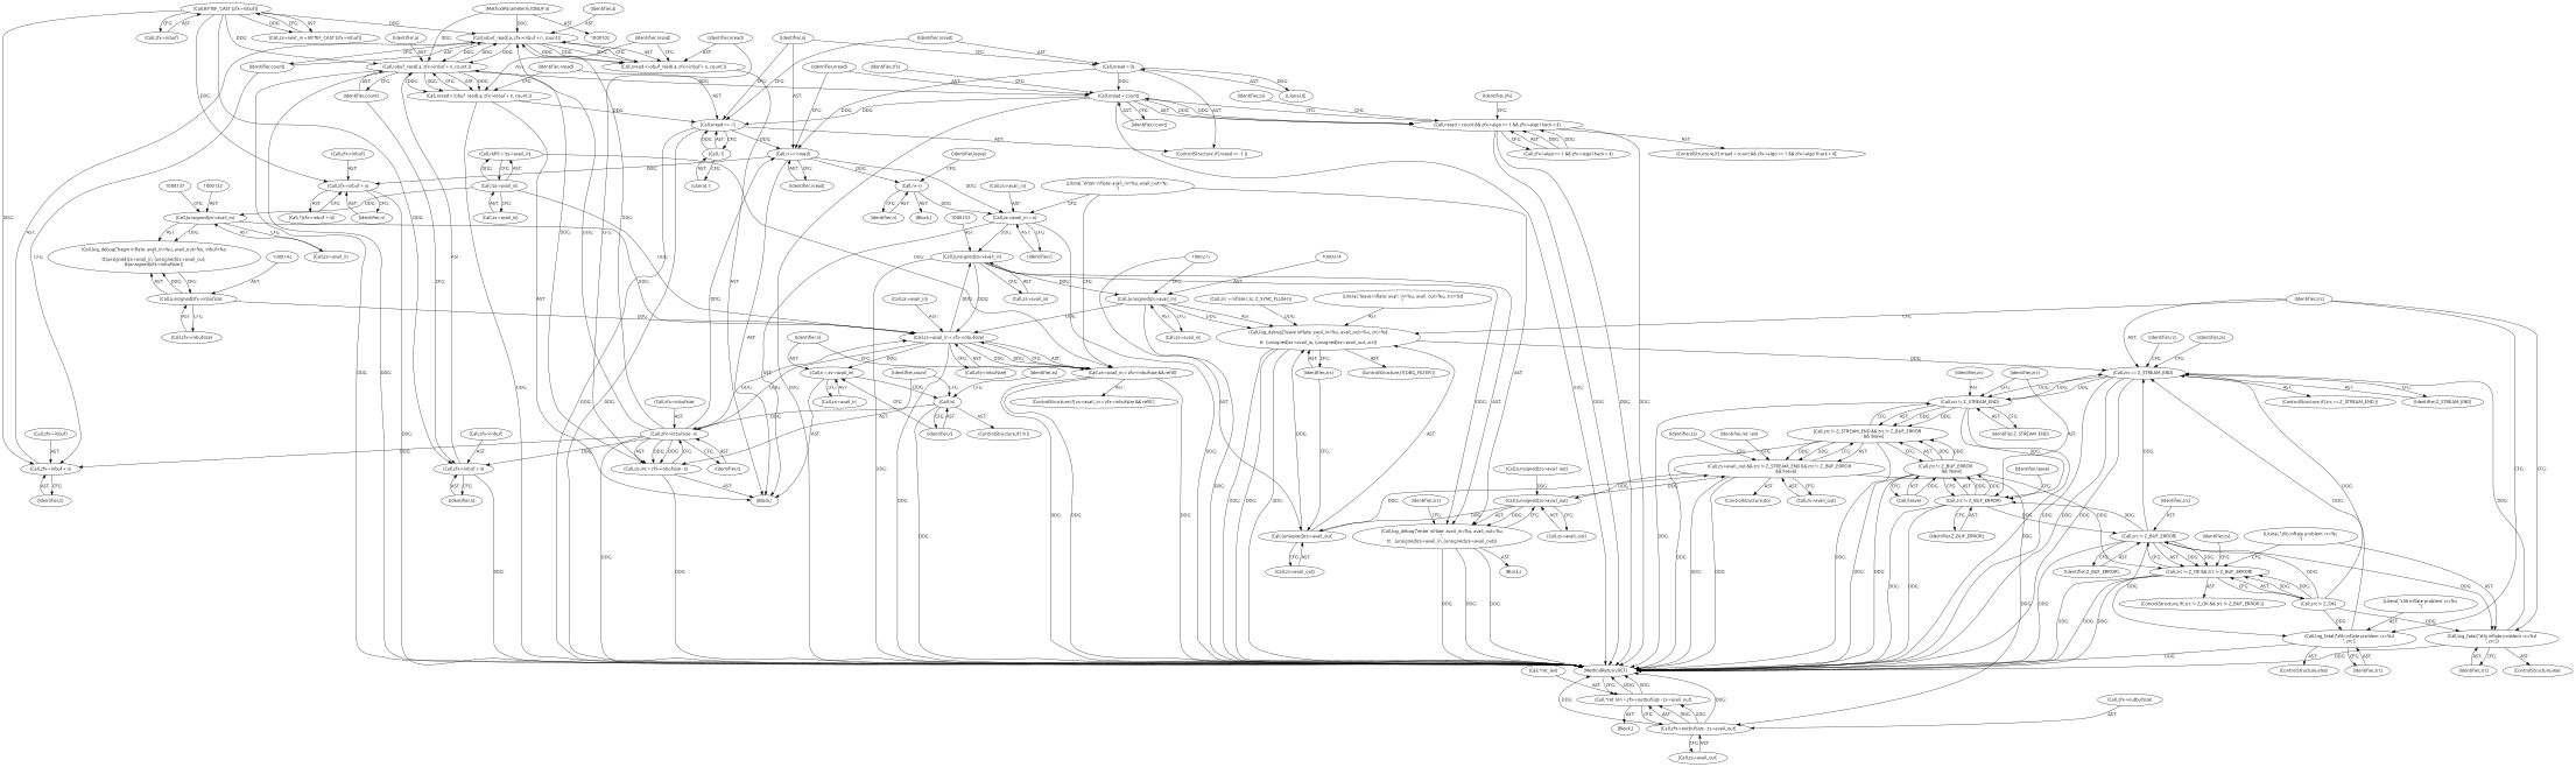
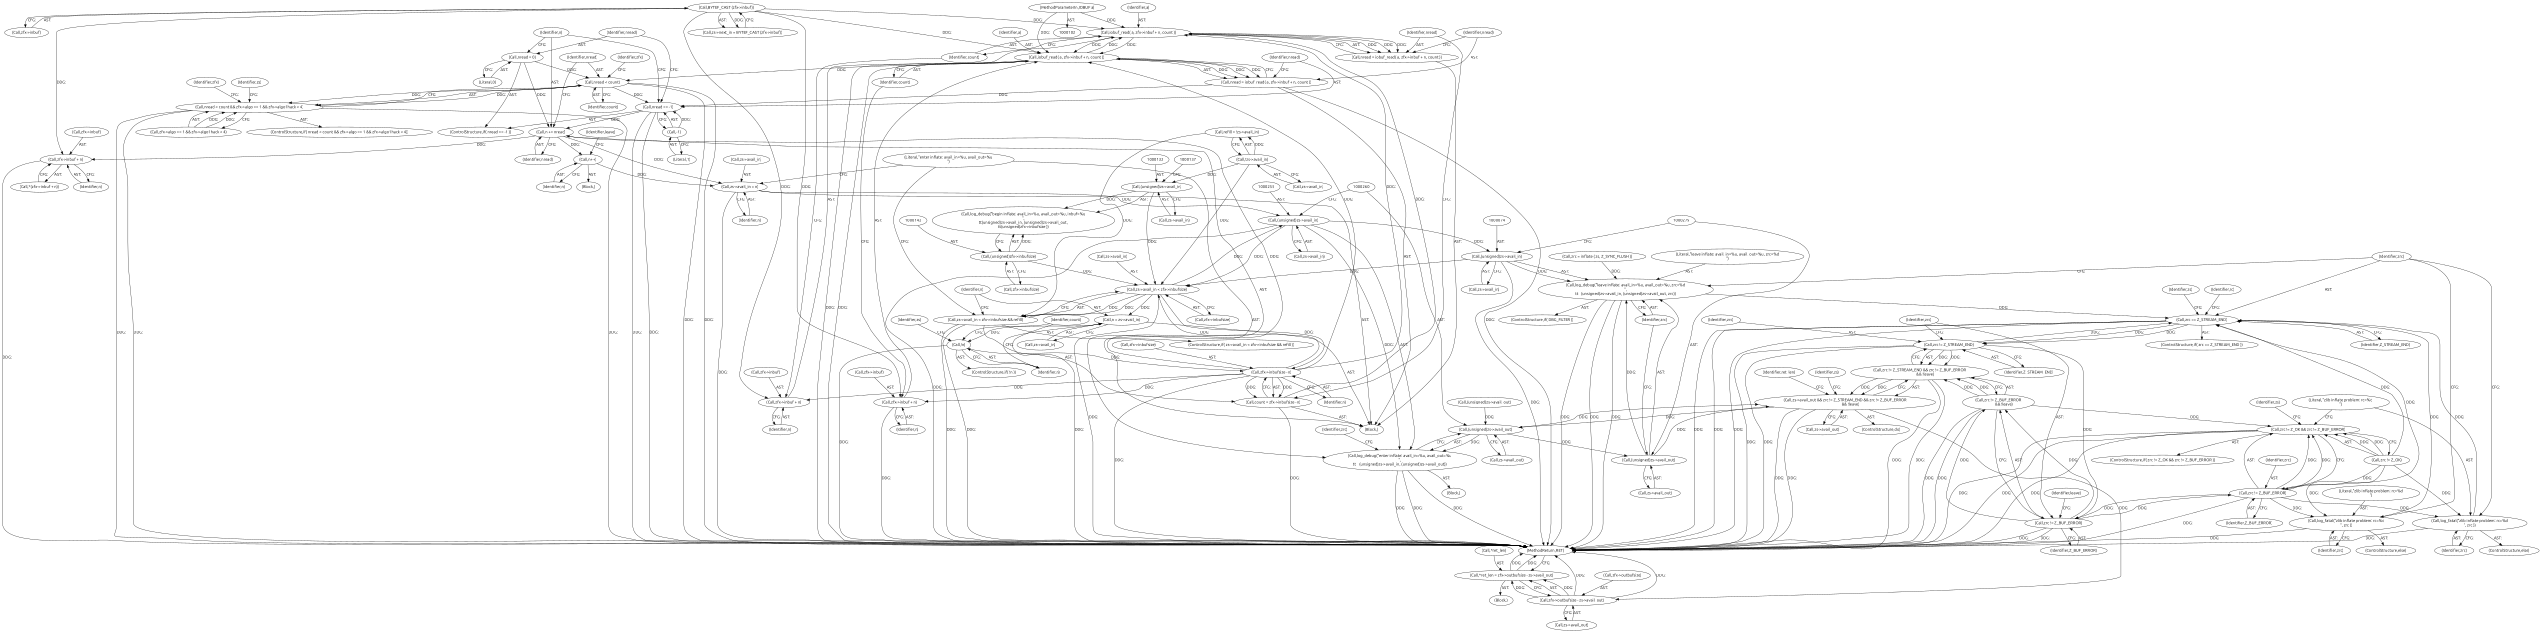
  digraph {
    fontname=Ubuntu
    node [fontname=Ubuntu]
    edge [fontname=Ubuntu]
    n1 [label="(Call,iobuf_read( a, zfx->inbuf + n, count ))"]
    n2 [label="(Call,iobuf_read( a, zfx->inbuf + n, count ))"]
    n3 [label="(Call,nread = iobuf_read( a, zfx->inbuf + n, count ))"]
    n4 [label="(Identifier,count)"]
    n5 [label="(Call,nread = iobuf_read( a, zfx->inbuf + n, count ))"]
    n6 [label="(Call,nread < count)"]
    n7 [label="(MethodReturn,RET)"]
    n8 [label="(Identifier,count)"]
    n9 [label="(Block,)"]
    n10 [label="(Call,zfx->inbuf + n)"]
    n11 [label="(Call,nread == -1)"]
    n12 [label="(Call,nread < count && zfx->algo == 1 && zfx->algo1hack < 4)"]
    n13 [label="(Identifier,count)"]
    n14 [label="(Call,*ret_len = zfx->outbufsize - zs->avail_out)"]
    n15 [label="(Call,zfx->inbuf + n)"]
    n16 [label="(MethodParameterIn,IOBUF a)"]
    1000102
    n18 [label="(Call,BYTEF_CAST (zfx->inbuf))"]
    n19 [label="(Call,zfx->inbuf + n)"]
    n20 [label="(Call,zs->next_in = BYTEF_CAST (zfx->inbuf))"]
    n21 [label="(Call,zfx->inbuf)"]
    n22 [label="(Call,*(zfx->inbuf + n))"]
    n23 [label="(Identifier,n)"]
    n24 [label="(Identifier,n)"]
    n25 [label="(Identifier,n)"]
    n26 [label="(Call,zfx->inbufsize - n)"]
    n27 [label="(Call,zs->avail_in < zfx->inbufsize)"]
    n28 [label="(Call,n += nread)"]
    n29 [label="(Call,count = zfx->inbufsize - n)"]
    n30 [label="(Identifier,n)"]
    n31 [label="(Call,(unsigned)zs->avail_in)"]
    n32 [label="(Call,n = zs->avail_in)"]
    n33 [label="(Call,zs->avail_in < zfx->inbufsize && refill)"]
    n34 [label="(Call,zfx->inbufsize)"]
    n35 [label="(Call,zs->avail_in = n)"]
    n36 [label="(Call,n++)"]
    n37 [label="(Identifier,nread)"]
    n38 [label="(Call,(unsigned)zs->avail_in)"]
    n39 [label="(Call,log_debug(\"enter inflate: avail_in=%u, avail_out=%u\n\",\n\t\t    (unsigned)zs->avail_in, (unsigned)zs->avail_out))"]
    n40 [label="(Call,zs->avail_in)"]
    n41 [label="(Call,!n)"]
    n42 [label="(Call,zs->avail_in)"]
    n43 [label="(ControlStructure,if( zs->avail_in < zfx->inbufsize && refill ))"]
    n44 [label="(Call,log_debug(\"leave inflate: avail_in=%u, avail_out=%u, zrc=%d\n\",\n\t\t   (unsigned)zs->avail_in, (unsigned)zs->avail_out, zrc))"]
    n45 [label="(Call,zs->avail_in)"]
    n46 [label="(Call,zrc == Z_STREAM_END)"]
    n47 [label="(Identifier,zrc)"]
    n48 [label="(ControlStructure,if( DBG_FILTER ))"]
    n49 [label="(Call,(unsigned)zs->avail_out)"]
    n50 [label="(Block,)"]
    n51 [label="(Identifier,n)"]
    n52 [label="(Identifier,n)"]
    n53 [label="(Block,)"]
    n54 [label="(Call,nread = 0)"]
    n55 [label="(ControlStructure,if( nread == -1 ))"]
    n56 [label="(Literal,0)"]
    n57 [label="(Call,-1)"]
    n58 [label="(Literal,1)"]
    n59 [label="(Call,(unsigned)zs->avail_in)"]
    n60 [label="(Call,zs->avail_in)"]
    n61 [label="(Call,log_debug(\"begin inflate: avail_in=%u, avail_out=%u, inbuf=%u\n\",\n\t\t(unsigned)zs->avail_in, (unsigned)zs->avail_out,\n\t\t(unsigned)zfx->inbufsize ))"]
    n62 [label="(Call,(unsigned)zfx->inbufsize)"]
    n63 [label="(Call,!zs->avail_in)"]
    n64 [label="(Call,refill = !zs->avail_in)"]
    n65 [label="(Call,zs->avail_in)"]
    n66 [label="(Call,zfx->inbufsize)"]
    n67 [label="(Identifier,n)"]
    n68 [label="(ControlStructure,if( !n ))"]
    n69 [label="(Call,zs->avail_out && zrc != Z_STREAM_END && zrc != Z_BUF_ERROR\n             && !leave)"]
    n70 [label="(Call,(unsigned)zs->avail_out)"]
    n71 [label="(Call,zs->avail_out)"]
    n72 [label="(Call,zrc != Z_STREAM_END)"]
    n73 [label="(ControlStructure,if( zrc == Z_STREAM_END ))"]
    n74 [label="(Identifier,Z_STREAM_END)"]
    n75 [label="(Call,zrc != Z_STREAM_END && zrc != Z_BUF_ERROR\n             && !leave)"]
    n76 [label="(Call,zrc != Z_BUF_ERROR)"]
    n77 [label="(Identifier,Z_STREAM_END)"]
    n78 [label="(Call,zrc != Z_BUF_ERROR\n             && !leave)"]
    n79 [label="(Call,zrc != Z_BUF_ERROR)"]
    n80 [label="(Identifier,Z_BUF_ERROR)"]
    n81 [label="(Call,zfx->outbufsize - zs->avail_out)"]
    n82 [label="(ControlStructure,do)"]
    n83 [label="(Call,zs->avail_out)"]
    n84 [label="(Call,zrc != Z_OK && zrc != Z_BUF_ERROR)"]
-   n85 [label="(Call,!leave)"]
    n86 [label="(Call,zs->avail_out)"]
    n87 [label="(Call,zs->avail_out)"]
    n88 [label="(Block,)"]
    n89 [label="(Call,log_fatal(\"zlib inflate problem: rc=%d\n\", zrc ))"]
    n90 [label="(Call,log_fatal(\"zlib inflate problem: rc=%d\n\", zrc ))"]
    n91 [label="(Identifier,Z_BUF_ERROR)"]
    n92 [label="(ControlStructure,if( zrc != Z_OK && zrc != Z_BUF_ERROR ))"]
    n93 [label="(Call,zrc != Z_OK)"]
    n94 [label="(Identifier,zrc)"]
    n95 [label="(ControlStructure,else)"]
    n96 [label="(Identifier,zrc)"]
    n97 [label="(ControlStructure,else)"]
    n98 [label="(ControlStructure,if( nread < count && zfx->algo == 1 && zfx->algo1hack < 4))"]
    n99 [label="(Call,zfx->algo == 1 && zfx->algo1hack < 4)"]
    n100 [label="(Identifier,nread)"]
    n101 [label="(Identifier,ret_len)"]
    n102 [label="(Identifier,zs)"]
    n103 [label="(Identifier,count)"]
    n104 [label="(Identifier,rc)"]
    n105 [label="(Call,zfx->outbufsize)"]
    n106 [label="(Identifier,zrc)"]
    n107 [label="(Call,zs->avail_in)"]
    n108 [label="(Call,zs->avail_in)"]
    n109 [label="(Identifier,zrc)"]
    n110 [label="(Identifier,nread)"]
    n111 [label="(Identifier,nread)"]
    n112 [label="(Identifier,zrc)"]
    n113 [label="(Identifier,nread)"]
    n114 [label="(Call,*ret_len)"]
    n115 [label="(Identifier,a)"]
    n116 [label="(Call,zrc = inflate ( zs, Z_SYNC_FLUSH ))"]
    n117 [label="(Identifier,zrc)"]
    n118 [label="(Identifier,leave)"]
    n119 [label="(Identifier,nread)"]
    n120 [label="(Identifier,zrc)"]
    n121 [label="(Literal,\"zlib inflate problem: rc=%d\n\")"]
    n122 [label="(Identifier,zs)"]
    n123 [label="(Identifier,n)"]
    n124 [label="(Identifier,a)"]
    n125 [label="(Literal,\"enter inflate: avail_in=%u, avail_out=%u\n\")"]
    n126 [label="(Identifier,zfx)"]
    n127 [label="(Identifier,zfx)"]
    n128 [label="(Call,zfx->inbuf)"]
    n129 [label="(Identifier,n)"]
    n130 [label="(Literal,\"zlib inflate problem: rc=%d\n\")"]
    n131 [label="(Identifier,zs)"]
    n132 [label="(Call,zfx->inbuf)"]
    n133 [label="(Identifier,zs)"]
    n134 [label="(Call,zfx->inbuf)"]
    n135 [label="(Identifier,leave)"]
    n136 [label="(Literal,\"leave inflate: avail_in=%u, avail_out=%u, zrc=%d\n\")"]
    n137 [label="(Call,(unsigned)zs->avail_out)"]
    n138 [label="(Identifier,zs)"]
    n139 [label="(Call,zfx->inbufsize)"]
    n140 [label=1000074]
    1000279
    1000255
+   1000260
    1000132
    1000137
    1000142
    n1 -> n2 [label="DDG: "]
    n1 -> n2 [label="DDG: "]
    n1 -> n3 [label="AST: "]
    n1 -> n3 [label="DDG: "]
    n1 -> n3 [label="DDG: "]
    n1 -> n3 [label="DDG: "]
    n1 -> n4 [label="CFG: "]
    n2 -> n1 [label="DDG: "]
    n2 -> n5 [label="AST: "]
    n2 -> n5 [label="DDG: "]
    n2 -> n5 [label="DDG: "]
    n2 -> n5 [label="DDG: "]
    n2 -> n6 [label="DDG: "]
    n2 -> n7 [label="DDG: "]
    n2 -> n7 [label="DDG: "]
    n2 -> n8 [label="CFG: "]
    n3 -> n1 [label="CFG: "]
    n3 -> n9 [label="AST: "]
    n4 -> n1 [label="AST: "]
    n4 -> n10 [label="CFG: "]
    n5 -> n2 [label="CFG: "]
    n5 -> n7 [label="DDG: "]
    n5 -> n9 [label="AST: "]
    n5 -> n11 [label="DDG: "]
    n6 -> n7 [label="DDG: "]
    n6 -> n7 [label="DDG: "]
    n6 -> n11 [label="DDG: "]
    n6 -> n12 [label="AST: "]
    n6 -> n12 [label="DDG: "]
    n6 -> n12 [label="DDG: "]
    n6 -> n13 [label="CFG: "]
    n7 -> n14 [label="CFG: "]
    n8 -> n2 [label="AST: "]
    n8 -> n15 [label="CFG: "]
    n10 -> n1 [label="AST: "]
    n10 -> n24 [label="CFG: "]
    n11 -> n7 [label="DDG: "]
    n11 -> n7 [label="DDG: "]
    n11 -> n28 [label="DDG: "]
    n11 -> n55 [label="AST: "]
    n11 -> n57 [label="CFG: "]
    n12 -> n6 [label="CFG: "]
    n12 -> n7 [label="DDG: "]
    n12 -> n7 [label="DDG: "]
    n12 -> n7 [label="DDG: "]
    n12 -> n98 [label="AST: "]
    n12 -> n99 [label="CFG: "]
    n13 -> n6 [label="AST: "]
    n14 -> n7 [label="DDG: "]
    n14 -> n7 [label="DDG: "]
    n14 -> n81 [label="CFG: "]
    n14 -> n88 [label="AST: "]
    n15 -> n2 [label="AST: "]
    n15 -> n7 [label="DDG: "]
    n15 -> n25 [label="CFG: "]
    n16 -> n1 [label="DDG: "]
    n16 -> n2 [label="DDG: "]
    n16 -> 1000102 [label="AST: "]
    n18 -> n1 [label="DDG: "]
    n18 -> n2 [label="DDG: "]
    n18 -> n10 [label="DDG: "]
    n18 -> n15 [label="DDG: "]
    n18 -> n19 [label="DDG: "]
    n18 -> n20 [label="AST: "]
    n18 -> n20 [label="DDG: "]
    n18 -> n21 [label="CFG: "]
    n19 -> n7 [label="DDG: "]
    n19 -> n22 [label="AST: "]
    n19 -> n23 [label="CFG: "]
    n20 -> n18 [label="CFG: "]
    n21 -> n18 [label="AST: "]
    n22 -> n19 [label="CFG: "]
    n23 -> n19 [label="AST: "]
    n24 -> n10 [label="AST: "]
    n25 -> n15 [label="AST: "]
    n26 -> n1 [label="DDG: "]
    n26 -> n2 [label="DDG: "]
    n26 -> n7 [label="DDG: "]
    n26 -> n10 [label="DDG: "]
    n26 -> n15 [label="DDG: "]
    n26 -> n27 [label="DDG: "]
    n26 -> n28 [label="DDG: "]
    n26 -> n29 [label="AST: "]
    n26 -> n29 [label="DDG: "]
    n26 -> n29 [label="DDG: "]
    n26 -> n30 [label="CFG: "]
    n27 -> n7 [label="DDG: "]
    n27 -> n26 [label="DDG: "]
    n27 -> n31 [label="DDG: "]
    n27 -> n32 [label="DDG: "]
    n27 -> n33 [label="AST: "]
    n27 -> n33 [label="DDG: "]
    n27 -> n33 [label="DDG: "]
    n27 -> n34 [label="CFG: "]
    n28 -> n9 [label="AST: "]
    n28 -> n19 [label="DDG: "]
    n28 -> n35 [label="DDG: "]
    n28 -> n36 [label="DDG: "]
    n28 -> n37 [label="CFG: "]
    n29 -> n1 [label="DDG: "]
    n29 -> n7 [label="DDG: "]
    n29 -> n9 [label="AST: "]
    n29 -> n26 [label="CFG: "]
    n30 -> n26 [label="AST: "]
    n31 -> n7 [label="DDG: "]
    n31 -> n27 [label="DDG: "]
    n31 -> n38 [label="DDG: "]
    n31 -> n39 [label="AST: "]
    n31 -> n39 [label="DDG: "]
    n31 -> n40 [label="CFG: "]
    n32 -> n9 [label="AST: "]
    n32 -> n41 [label="DDG: "]
    n32 -> n42 [label="CFG: "]
    n33 -> n7 [label="DDG: "]
    n33 -> n7 [label="DDG: "]
    n33 -> n7 [label="DDG: "]
    n33 -> n27 [label="CFG: "]
    n33 -> n43 [label="AST: "]
    n34 -> n27 [label="AST: "]
    n35 -> n7 [label="DDG: "]
    n35 -> n9 [label="AST: "]
    n35 -> n31 [label="DDG: "]
    n35 -> n51 [label="CFG: "]
    n36 -> n35 [label="DDG: "]
    n36 -> n52 [label="CFG: "]
    n36 -> n53 [label="AST: "]
    n37 -> n28 [label="AST: "]
    n38 -> n7 [label="DDG: "]
    n38 -> n27 [label="DDG: "]
    n38 -> n44 [label="AST: "]
    n38 -> n44 [label="DDG: "]
    n38 -> n45 [label="CFG: "]
    n39 -> n7 [label="DDG: "]
    n39 -> n7 [label="DDG: "]
    n39 -> n7 [label="DDG: "]
    n39 -> n49 [label="CFG: "]
    n39 -> n50 [label="AST: "]
    n40 -> n31 [label="AST: "]
    n41 -> n7 [label="DDG: "]
    n41 -> n26 [label="DDG: "]
    n41 -> n67 [label="CFG: "]
    n41 -> n68 [label="AST: "]
    n42 -> n32 [label="AST: "]
    n44 -> n7 [label="DDG: "]
    n44 -> n7 [label="DDG: "]
    n44 -> n7 [label="DDG: "]
    n44 -> n46 [label="DDG: "]
    n44 -> n47 [label="CFG: "]
    n44 -> n48 [label="AST: "]
    n45 -> n38 [label="AST: "]
    n46 -> n7 [label="DDG: "]
    n46 -> n7 [label="DDG: "]
    n46 -> n7 [label="DDG: "]
    n46 -> n72 [label="DDG: "]
    n46 -> n72 [label="DDG: "]
    n46 -> n73 [label="AST: "]
    n46 -> n74 [label="CFG: "]
    n47 -> n44 [label="AST: "]
    n47 -> n70 [label="CFG: "]
    n49 -> n39 [label="AST: "]
    n49 -> n39 [label="DDG: "]
    n49 -> n69 [label="DDG: "]
    n49 -> n70 [label="DDG: "]
    n49 -> n71 [label="CFG: "]
    n51 -> n35 [label="AST: "]
    n52 -> n36 [label="AST: "]
    n54 -> n6 [label="DDG: "]
    n54 -> n28 [label="DDG: "]
    n54 -> n55 [label="AST: "]
-   n54 -> n56 [label="DDG: "]
+   n54 -> n56 [label="CFG: "]
    n56 -> n54 [label="AST: "]
    n57 -> n11 [label="AST: "]
    n57 -> n11 [label="DDG: "]
    n57 -> n58 [label="CFG: "]
    n58 -> n57 [label="AST: "]
    n59 -> n27 [label="DDG: "]
    n59 -> n60 [label="CFG: "]
    n59 -> n61 [label="AST: "]
    n59 -> n61 [label="DDG: "]
    n60 -> n59 [label="AST: "]
    n61 -> n62 [label="CFG: "]
    n62 -> n27 [label="DDG: "]
    n62 -> n61 [label="AST: "]
    n62 -> n61 [label="DDG: "]
    n62 -> n66 [label="CFG: "]
    n63 -> n27 [label="DDG: "]
    n63 -> n59 [label="DDG: "]
    n63 -> n64 [label="AST: "]
    n63 -> n64 [label="DDG: "]
    n63 -> n65 [label="CFG: "]
    n64 -> n33 [label="DDG: "]
    n64 -> n63 [label="CFG: "]
    n65 -> n63 [label="AST: "]
    n66 -> n62 [label="AST: "]
    n67 -> n32 [label="CFG: "]
    n67 -> n41 [label="AST: "]
    n69 -> n7 [label="DDG: "]
    n69 -> n7 [label="DDG: "]
    n69 -> n49 [label="DDG: "]
    n69 -> n75 [label="CFG: "]
    n69 -> n81 [label="DDG: "]
    n69 -> n82 [label="AST: "]
    n69 -> n83 [label="CFG: "]
    n70 -> n44 [label="AST: "]
    n70 -> n44 [label="DDG: "]
    n70 -> n69 [label="DDG: "]
    n70 -> n87 [label="CFG: "]
    n71 -> n49 [label="AST: "]
    n72 -> n7 [label="DDG: "]
    n72 -> n7 [label="DDG: "]
    n72 -> n46 [label="DDG: "]
    n72 -> n75 [label="AST: "]
    n72 -> n75 [label="DDG: "]
    n72 -> n75 [label="DDG: "]
    n72 -> n76 [label="DDG: "]
    n72 -> n77 [label="CFG: "]
    n74 -> n46 [label="AST: "]
    n75 -> n7 [label="DDG: "]
    n75 -> n7 [label="DDG: "]
    n75 -> n69 [label="AST: "]
    n75 -> n69 [label="DDG: "]
    n75 -> n69 [label="DDG: "]
    n75 -> n72 [label="CFG: "]
    n75 -> n78 [label="CFG: "]
    n76 -> n7 [label="DDG: "]
    n76 -> n7 [label="DDG: "]
    n76 -> n78 [label="AST: "]
    n76 -> n78 [label="DDG: "]
    n76 -> n78 [label="DDG: "]
    n76 -> n79 [label="DDG: "]
    n76 -> n80 [label="CFG: "]
    n77 -> n72 [label="AST: "]
    n78 -> n7 [label="DDG: "]
    n78 -> n7 [label="DDG: "]
    n78 -> n75 [label="AST: "]
    n78 -> n75 [label="DDG: "]
    n78 -> n75 [label="DDG: "]
    n78 -> n76 [label="CFG: "]
    n78 -> n84 [label="DDG: "]
-   n78 -> n85 [label="CFG: "]
    n79 -> n7 [label="DDG: "]
    n79 -> n46 [label="DDG: "]
    n79 -> n76 [label="DDG: "]
    n79 -> n84 [label="AST: "]
    n79 -> n84 [label="DDG: "]
    n79 -> n84 [label="DDG: "]
    n79 -> n89 [label="DDG: "]
    n79 -> n90 [label="DDG: "]
    n79 -> n91 [label="CFG: "]
    n80 -> n76 [label="AST: "]
    n81 -> n7 [label="DDG: "]
    n81 -> n7 [label="DDG: "]
    n81 -> n14 [label="AST: "]
    n81 -> n14 [label="DDG: "]
    n81 -> n14 [label="DDG: "]
    n81 -> n86 [label="CFG: "]
    n83 -> n69 [label="AST: "]
    n84 -> n7 [label="DDG: "]
    n84 -> n7 [label="DDG: "]
    n84 -> n7 [label="DDG: "]
    n84 -> n79 [label="CFG: "]
    n84 -> n92 [label="AST: "]
    n84 -> n93 [label="CFG: "]
-   n85 -> n78 [label="AST: "]
-   n85 -> n78 [label="DDG: "]
    n86 -> n81 [label="AST: "]
    n87 -> n70 [label="AST: "]
    n89 -> n7 [label="DDG: "]
    n89 -> n46 [label="DDG: "]
    n89 -> n94 [label="CFG: "]
    n89 -> n95 [label="AST: "]
    n90 -> n7 [label="DDG: "]
    n90 -> n46 [label="DDG: "]
    n90 -> n96 [label="CFG: "]
    n90 -> n97 [label="AST: "]
    n91 -> n79 [label="AST: "]
    n93 -> n46 [label="DDG: "]
    n93 -> n79 [label="DDG: "]
    n93 -> n84 [label="AST: "]
    n93 -> n84 [label="DDG: "]
    n93 -> n84 [label="DDG: "]
    n93 -> n89 [label="DDG: "]
    n93 -> n90 [label="DDG: "]
    n94 -> n89 [label="AST: "]
    n96 -> n90 [label="AST: "]
    n99 -> n12 [label="AST: "]
    n99 -> n12 [label="DDG: "]
    n99 -> n12 [label="DDG: "]
    n100 -> n5 [label="CFG: "]
    n100 -> n11 [label="AST: "]
    n101 -> n69 [label="CFG: "]
    n102 -> n84 [label="CFG: "]
    n103 -> n29 [label="AST: "]
    n103 -> n41 [label="CFG: "]
    n104 -> n46 [label="CFG: "]
    n105 -> n81 [label="AST: "]
    n106 -> n39 [label="CFG: "]
    n107 -> n35 [label="AST: "]
    n108 -> n27 [label="AST: "]
    n109 -> n44 [label="CFG: "]
    n109 -> n46 [label="AST: "]
    n109 -> n89 [label="CFG: "]
    n109 -> n90 [label="CFG: "]
    n110 -> n3 [label="AST: "]
    n110 -> n29 [label="CFG: "]
    n111 -> n3 [label="CFG: "]
    n111 -> n5 [label="AST: "]
    n112 -> n79 [label="AST: "]
    n113 -> n6 [label="AST: "]
    n113 -> n28 [label="CFG: "]
    n114 -> n14 [label="AST: "]
    n115 -> n1 [label="AST: "]
    n116 -> n44 [label="DDG: "]
    n117 -> n72 [label="AST: "]
    n118 -> n76 [label="CFG: "]
    n119 -> n11 [label="CFG: "]
    n119 -> n54 [label="AST: "]
    n120 -> n72 [label="CFG: "]
    n120 -> n76 [label="AST: "]
    n121 -> n89 [label="AST: "]
    n122 -> n12 [label="CFG: "]
    n123 -> n32 [label="AST: "]
    n123 -> n33 [label="CFG: "]
    n124 -> n2 [label="AST: "]
    n125 -> n33 [label="CFG: "]
    n125 -> n35 [label="CFG: "]
    n125 -> n39 [label="AST: "]
    n126 -> n12 [label="CFG: "]
    n127 -> n6 [label="CFG: "]
    n128 -> n10 [label="AST: "]
    n129 -> n11 [label="CFG: "]
    n129 -> n28 [label="AST: "]
    n129 -> n54 [label="CFG: "]
    n130 -> n84 [label="CFG: "]
    n130 -> n90 [label="AST: "]
    n131 -> n41 [label="CFG: "]
    n132 -> n19 [label="AST: "]
    n133 -> n46 [label="CFG: "]
    n134 -> n15 [label="AST: "]
    n135 -> n36 [label="CFG: "]
    n136 -> n44 [label="AST: "]
    n137 -> n49 [label="DDG: "]
    n138 -> n69 [label="CFG: "]
    n139 -> n26 [label="AST: "]
    n140 -> n38 [label="AST: "]
    1000279 -> n38 [label="CFG: "]
    1000279 -> n70 [label="AST: "]
    1000255 -> n31 [label="AST: "]
+   1000260 -> n31 [label="CFG: "]
+   1000260 -> n49 [label="AST: "]
    1000132 -> n59 [label="AST: "]
    1000137 -> n59 [label="CFG: "]
    1000142 -> n62 [label="AST: "]
  }
